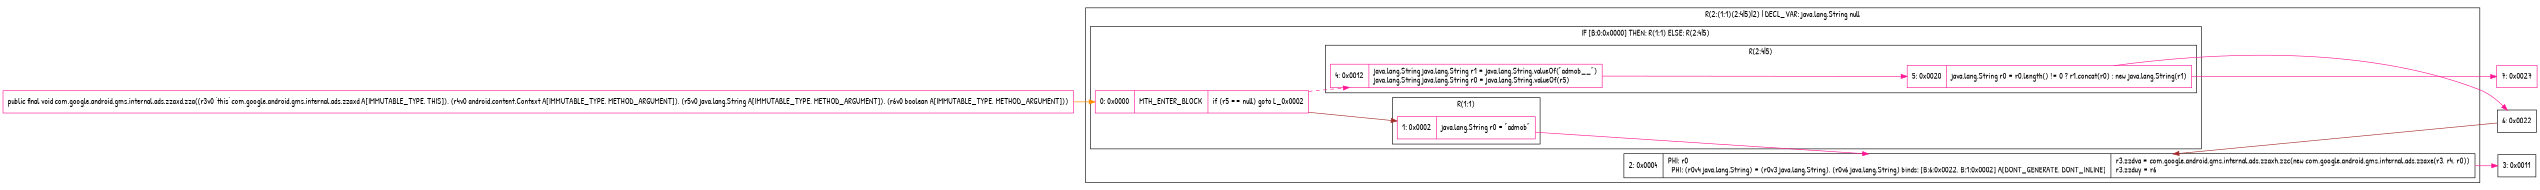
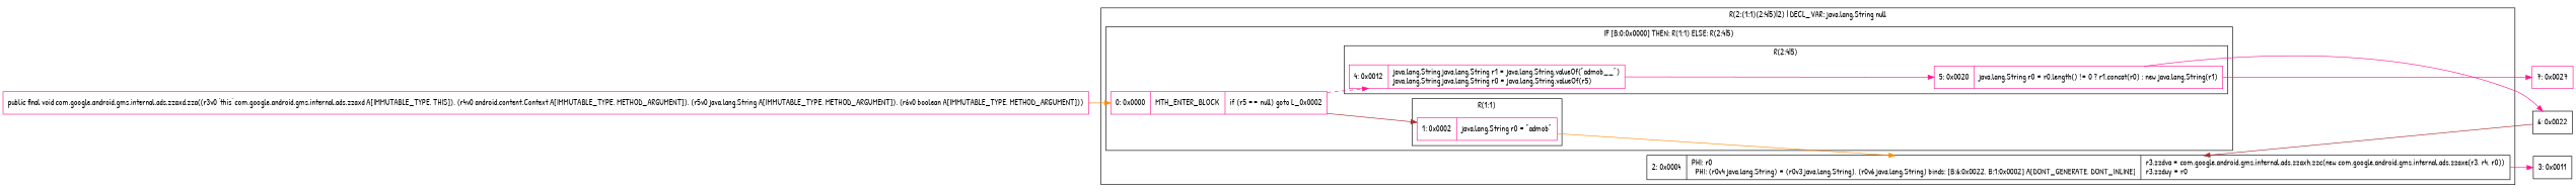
  digraph {
    fontname="Patrick Hand"
    rankdir=LR
    node [color=deeppink fontname="Patrick Hand" shape=record]
    edge [color=deeppink fontname="Patrick Hand"]
    n1 [label="{1\:\ 0x0002|java.lang.String r0 = \"admob\"\l}"]
    n2 [label="{4\:\ 0x0012|java.lang.String java.lang.String r1 = java.lang.String.valueOf(\"admob__\")\ljava.lang.String java.lang.String r0 = java.lang.String.valueOf(r5)\l}"]
    n3 [label="{5\:\ 0x0020|java.lang.String r0 = r0.length() != 0 ? r1.concat(r0) : new java.lang.String(r1)\l}"]
    n4 [label="{0\:\ 0x0000|MTH_ENTER_BLOCK\l|if (r5 == null) goto L_0x0002\l}"]
-   n5 [color=black label="{2\:\ 0x0004|PHI: r0 \l  PHI: (r0v4 java.lang.String) = (r0v3 java.lang.String), (r0v6 java.lang.String) binds: [B:6:0x0022, B:1:0x0002] A[DONT_GENERATE, DONT_INLINE]\l|r3.zzdva = com.google.android.gms.internal.ads.zzaxh.zzc(new com.google.android.gms.internal.ads.zzaxe(r3, r4, r0))\lr3.zzduy = r6\l}"]
+   n5 [color=black label="{2\:\ 0x0004|PHI: r0 \l  PHI: (r0v4 java.lang.String) = (r0v3 java.lang.String), (r0v6 java.lang.String) binds: [B:6:0x0022, B:1:0x0002] A[DONT_GENERATE, DONT_INLINE]\l|r3.zzdva = com.google.android.gms.internal.ads.zzaxh.zzc(new com.google.android.gms.internal.ads.zzaxe(r3, r4, r0))\lr3.zzduy = r0\l}"]
    n6 [color=black label="{6\:\ 0x0022}"]
    n7 [label="{7\:\ 0x0027}"]
    n8 [color=black label="{3\:\ 0x0011}"]
    n9 [label="{public final void com.google.android.gms.internal.ads.zzaxd.zza((r3v0 'this' com.google.android.gms.internal.ads.zzaxd A[IMMUTABLE_TYPE, THIS]), (r4v0 android.content.Context A[IMMUTABLE_TYPE, METHOD_ARGUMENT]), (r5v0 java.lang.String A[IMMUTABLE_TYPE, METHOD_ARGUMENT]), (r6v0 boolean A[IMMUTABLE_TYPE, METHOD_ARGUMENT])) }"]
    subgraph cluster_1 {
      label="R(2:(1:1)(2:4|5)|2) | DECL_VAR: java.lang.String null\l"
      n5
      subgraph cluster_2 {
        label="IF [B:0:0x0000] THEN: R(1:1) ELSE: R(2:4|5)"
        n4
        subgraph cluster_3 {
          label="R(1:1)"
          n1
        }
        subgraph cluster_4 {
          label="R(2:4|5)"
          n2
          n3
        }
      }
    }
-   n1 -> n5
+   n1 -> n5 [color=darkorange]
    n2 -> n3
    n3 -> n6
    n3 -> n7
    n4 -> n1 [color=brown]
    n4 -> n2 [style=dashed]
    n5 -> n8
    n6 -> n5 [color=brown]
    n9 -> n4 [color=darkorange]
  }
